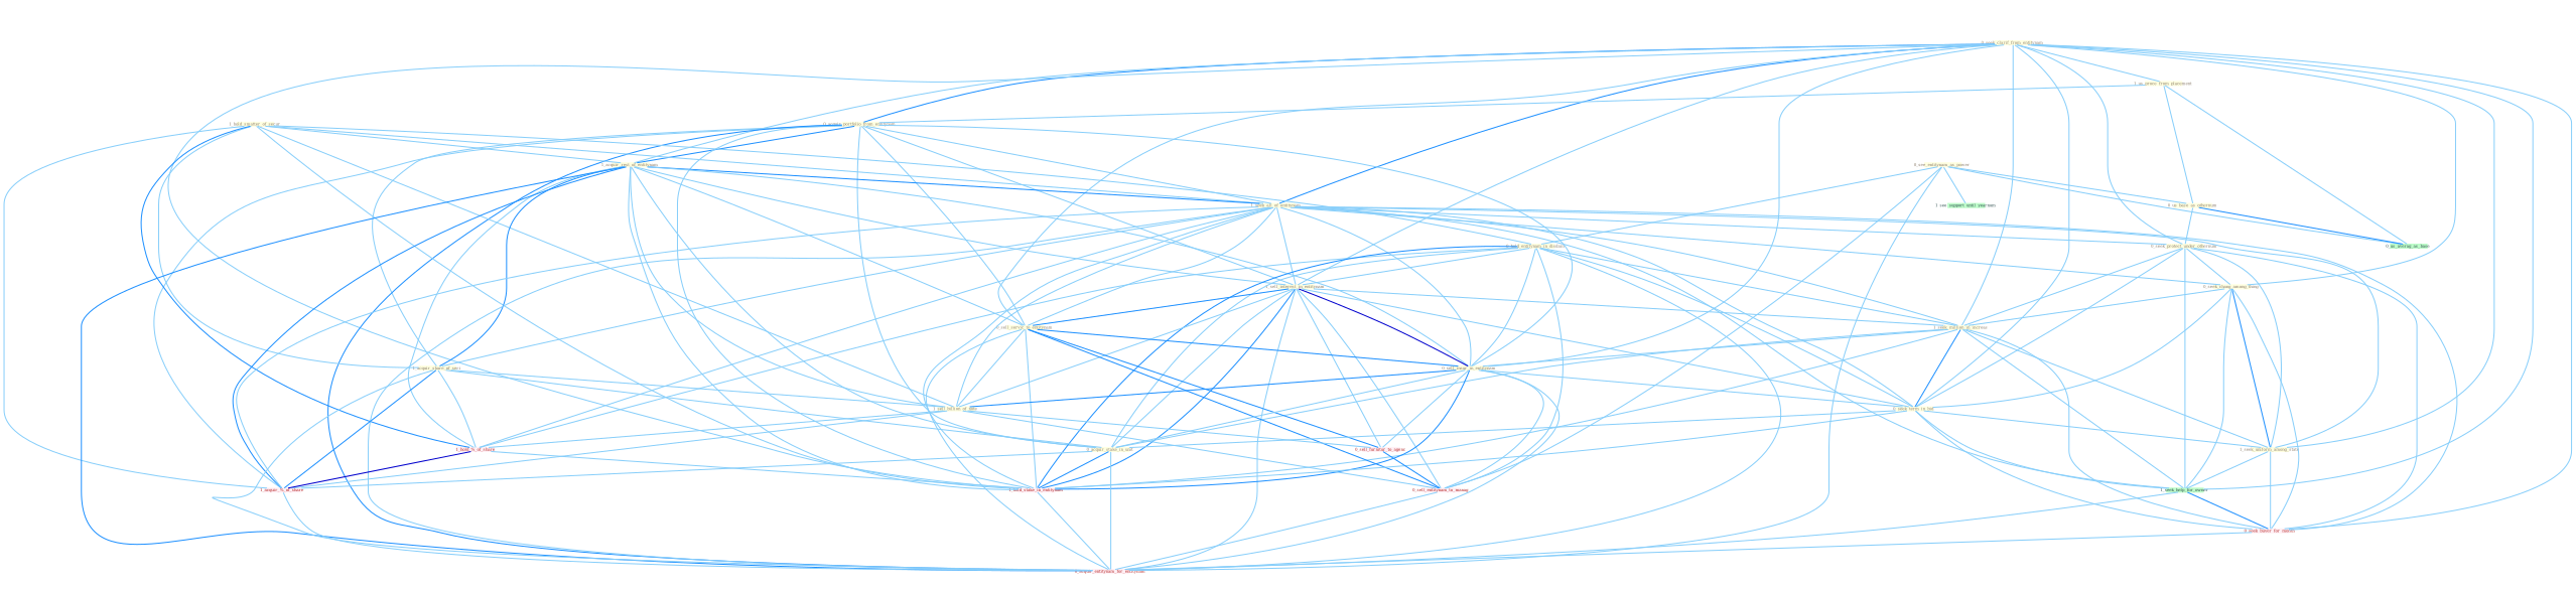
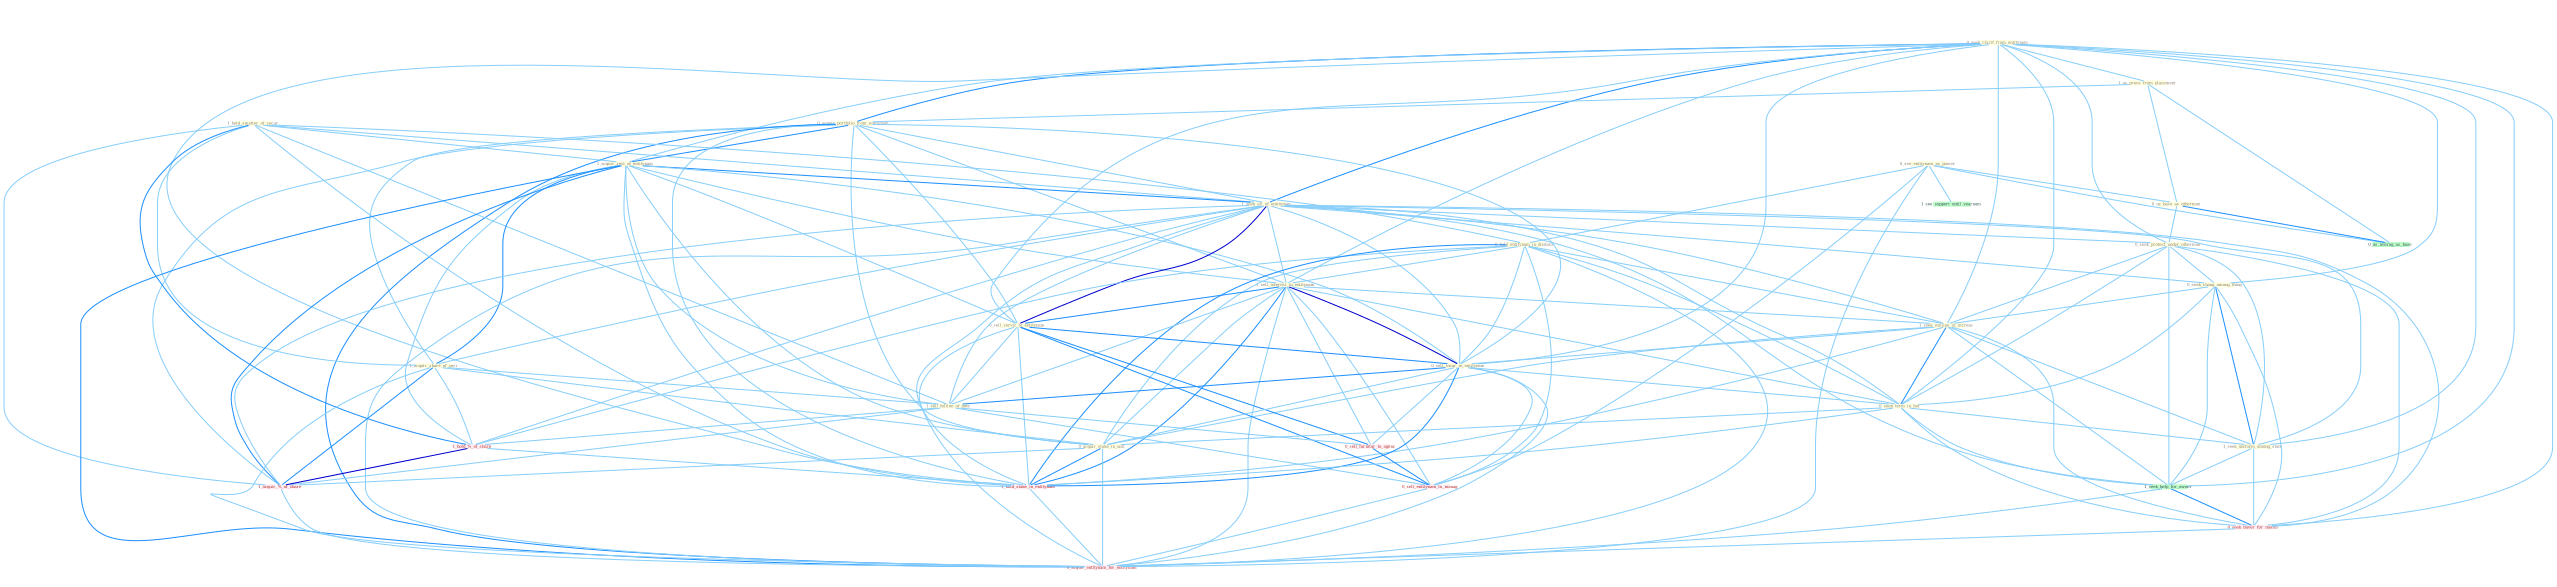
  graph {
    node [color="#ffffe0" fixedsize=true fontcolor="#8b7d6b" fontsize=4 shape=polygon style=filled]
    edge [color="#87cefa" w=1]
    "0_seek_clarif_from_entitynam " [height=.06 width=.5]
    "0_see_entitynam_as_power " [height=.06 width=.5]
    "1_us_proce_from_placement " [height=.06 width=.5]
    "0_acquir_portfolio_from_entitynam " [height=.06 width=.5]
    "1_hold_smatter_of_secur " [height=.06 width=.5]
    "1_acquir_rest_of_entitynam " [height=.06 width=.5]
    "0_us_base_as_othernum " [height=.06 width=.5]
    "1_seek_all_of_entitynam " [height=.06 width=.5]
    "0_hold_entitynam_in_disdain " [height=.06 width=.5]
    "1_sell_interest_in_entitynam " [height=.06 width=.5]
    "0_seek_protect_under_othernum " [height=.06 width=.5]
    "0_seek_chang_among_thing " [height=.06 width=.5]
    "1_seek_million_in_increas " [height=.06 width=.5]
    "0_sell_servic_to_entitynam " [height=.06 width=.5]
    "0_sell_insur_in_entitynam " [height=.06 width=.5]
    "1_acquir_share_of_seri " [height=.06 width=.5]
    "0_seek_term_in_bid " [height=.06 width=.5]
    "1_seek_uniform_among_state " [height=.06 width=.5]
    "0_acquir_stake_in_unit " [height=.06 width=.5]
    "1_sell_billion_of_note " [height=.06 width=.5]
    "1_hold_%_of_share " [color="#fff0f5" fontcolor="#b22222" height=.06 width=.5]
    "1_hold_stake_in_entitynam " [color="#fff0f5" fontcolor="#b22222" height=.06 width=.5]
    "0_seek_buyer_for_month " [color="#fff0f5" fontcolor="#b22222" height=.06 width=.5]
    "1_acquir_%_of_share " [color="#fff0f5" fontcolor="#b22222" height=.06 width=.5]
    "0_sell_furnitur_to_agenc " [color="#fff0f5" fontcolor="#b22222" height=.06 width=.5]
    "0_sell_entitynam_to_manag " [color="#fff0f5" fontcolor="#b22222" height=.06 width=.5]
    "0_acquir_entitynam_for_entitynam " [color="#fff0f5" fontcolor="#b22222" height=.06 width=.5]
    "1_seek_help_for_owner " [color="#BDFCC9" fontcolor="#2f4f4f" height=.06 width=.5]
    "1_see_support_until_yearnum " [color="#BDFCC9" fontcolor="#2f4f4f" height=.06 width=.5]
    "0_us_averag_as_base " [color="#BDFCC9" fontcolor="#2f4f4f" height=.06 width=.5]
    subgraph sub_1 {
      "0_seek_clarif_from_entitynam "
      "0_see_entitynam_as_power "
      "1_us_proce_from_placement "
      "0_acquir_portfolio_from_entitynam "
      "1_hold_smatter_of_secur "
      "1_acquir_rest_of_entitynam "
      "0_us_base_as_othernum "
      "1_seek_all_of_entitynam "
      "0_hold_entitynam_in_disdain "
      "1_sell_interest_in_entitynam "
      "0_seek_protect_under_othernum "
      "0_seek_chang_among_thing "
      "1_seek_million_in_increas "
      "0_sell_servic_to_entitynam "
      "0_sell_insur_in_entitynam "
      "1_acquir_share_of_seri "
      "0_seek_term_in_bid "
      "1_seek_uniform_among_state "
      "0_acquir_stake_in_unit "
      "1_sell_billion_of_note "
    }
    subgraph sub_2 {
      "1_hold_%_of_share "
      "1_hold_stake_in_entitynam "
      "0_seek_buyer_for_month "
      "1_acquir_%_of_share "
      "0_sell_furnitur_to_agenc "
      "0_sell_entitynam_to_manag "
      "0_acquir_entitynam_for_entitynam "
    }
    "0_seek_clarif_from_entitynam " -- "1_us_proce_from_placement "
    "0_seek_clarif_from_entitynam " -- "0_acquir_portfolio_from_entitynam " [color="#1e90ff" w=2]
    "0_seek_clarif_from_entitynam " -- "1_acquir_rest_of_entitynam "
    "0_seek_clarif_from_entitynam " -- "1_seek_all_of_entitynam " [color="#1e90ff" w=2]
    "0_seek_clarif_from_entitynam " -- "1_sell_interest_in_entitynam "
    "0_seek_clarif_from_entitynam " -- "0_seek_protect_under_othernum "
    "0_seek_clarif_from_entitynam " -- "0_seek_chang_among_thing "
    "0_seek_clarif_from_entitynam " -- "1_seek_million_in_increas "
    "0_seek_clarif_from_entitynam " -- "0_sell_servic_to_entitynam "
    "0_seek_clarif_from_entitynam " -- "0_sell_insur_in_entitynam "
    "0_seek_clarif_from_entitynam " -- "0_seek_term_in_bid "
    "0_seek_clarif_from_entitynam " -- "1_seek_uniform_among_state "
    "0_seek_clarif_from_entitynam " -- "1_hold_stake_in_entitynam "
    "0_seek_clarif_from_entitynam " -- "0_seek_buyer_for_month "
    "0_seek_clarif_from_entitynam " -- "1_seek_help_for_owner "
    "0_see_entitynam_as_power " -- "0_us_base_as_othernum "
    "0_see_entitynam_as_power " -- "0_hold_entitynam_in_disdain "
    "0_see_entitynam_as_power " -- "0_sell_entitynam_to_manag "
    "0_see_entitynam_as_power " -- "0_acquir_entitynam_for_entitynam "
    "0_see_entitynam_as_power " -- "1_see_support_until_yearnum "
    "0_see_entitynam_as_power " -- "0_us_averag_as_base "
    "1_us_proce_from_placement " -- "0_acquir_portfolio_from_entitynam "
    "1_us_proce_from_placement " -- "0_us_base_as_othernum "
    "1_us_proce_from_placement " -- "0_us_averag_as_base "
    "0_acquir_portfolio_from_entitynam " -- "1_acquir_rest_of_entitynam " [color="#1e90ff" w=2]
    "0_acquir_portfolio_from_entitynam " -- "1_seek_all_of_entitynam "
    "0_acquir_portfolio_from_entitynam " -- "1_sell_interest_in_entitynam "
    "0_acquir_portfolio_from_entitynam " -- "0_sell_servic_to_entitynam "
    "0_acquir_portfolio_from_entitynam " -- "0_sell_insur_in_entitynam "
    "0_acquir_portfolio_from_entitynam " -- "1_acquir_share_of_seri "
    "0_acquir_portfolio_from_entitynam " -- "0_acquir_stake_in_unit "
    "0_acquir_portfolio_from_entitynam " -- "1_hold_stake_in_entitynam "
    "0_acquir_portfolio_from_entitynam " -- "1_acquir_%_of_share "
    "0_acquir_portfolio_from_entitynam " -- "0_acquir_entitynam_for_entitynam " [color="#1e90ff" w=2]
    "1_hold_smatter_of_secur " -- "1_acquir_rest_of_entitynam "
    "1_hold_smatter_of_secur " -- "1_seek_all_of_entitynam "
    "1_hold_smatter_of_secur " -- "0_hold_entitynam_in_disdain "
    "1_hold_smatter_of_secur " -- "1_acquir_share_of_seri "
    "1_hold_smatter_of_secur " -- "1_sell_billion_of_note "
    "1_hold_smatter_of_secur " -- "1_hold_%_of_share " [color="#1e90ff" w=2]
    "1_hold_smatter_of_secur " -- "1_hold_stake_in_entitynam "
    "1_hold_smatter_of_secur " -- "1_acquir_%_of_share "
    "1_acquir_rest_of_entitynam " -- "1_seek_all_of_entitynam " [color="#1e90ff" w=2]
    "1_acquir_rest_of_entitynam " -- "1_sell_interest_in_entitynam "
    "1_acquir_rest_of_entitynam " -- "0_sell_servic_to_entitynam "
    "1_acquir_rest_of_entitynam " -- "0_sell_insur_in_entitynam "
    "1_acquir_rest_of_entitynam " -- "1_acquir_share_of_seri " [color="#1e90ff" w=2]
    "1_acquir_rest_of_entitynam " -- "0_acquir_stake_in_unit "
    "1_acquir_rest_of_entitynam " -- "1_sell_billion_of_note "
    "1_acquir_rest_of_entitynam " -- "1_hold_%_of_share "
    "1_acquir_rest_of_entitynam " -- "1_hold_stake_in_entitynam "
    "1_acquir_rest_of_entitynam " -- "1_acquir_%_of_share " [color="#1e90ff" w=2]
    "1_acquir_rest_of_entitynam " -- "0_acquir_entitynam_for_entitynam " [color="#1e90ff" w=2]
    "0_us_base_as_othernum " -- "0_seek_protect_under_othernum "
    "0_us_base_as_othernum " -- "0_us_averag_as_base " [color="#1e90ff" w=2]
    "1_seek_all_of_entitynam " -- "1_sell_interest_in_entitynam "
    "1_seek_all_of_entitynam " -- "0_seek_protect_under_othernum "
    "1_seek_all_of_entitynam " -- "0_seek_chang_among_thing "
    "1_seek_all_of_entitynam " -- "1_seek_million_in_increas "
-   "1_seek_all_of_entitynam " -- "0_sell_servic_to_entitynam "
+   "1_seek_all_of_entitynam " -- "0_sell_servic_to_entitynam " [color="#0000cd"]
    "1_seek_all_of_entitynam " -- "0_sell_insur_in_entitynam "
    "1_seek_all_of_entitynam " -- "1_acquir_share_of_seri "
    "1_seek_all_of_entitynam " -- "0_seek_term_in_bid "
    "1_seek_all_of_entitynam " -- "1_seek_uniform_among_state "
    "1_seek_all_of_entitynam " -- "1_sell_billion_of_note "
    "1_seek_all_of_entitynam " -- "1_hold_%_of_share "
    "1_seek_all_of_entitynam " -- "1_hold_stake_in_entitynam "
    "1_seek_all_of_entitynam " -- "0_seek_buyer_for_month "
    "1_seek_all_of_entitynam " -- "1_acquir_%_of_share "
    "1_seek_all_of_entitynam " -- "0_acquir_entitynam_for_entitynam "
    "1_seek_all_of_entitynam " -- "1_seek_help_for_owner "
    "0_hold_entitynam_in_disdain " -- "1_sell_interest_in_entitynam "
    "0_hold_entitynam_in_disdain " -- "1_seek_million_in_increas "
    "0_hold_entitynam_in_disdain " -- "0_sell_insur_in_entitynam "
    "0_hold_entitynam_in_disdain " -- "0_seek_term_in_bid "
    "0_hold_entitynam_in_disdain " -- "0_acquir_stake_in_unit "
    "0_hold_entitynam_in_disdain " -- "1_hold_%_of_share "
    "0_hold_entitynam_in_disdain " -- "1_hold_stake_in_entitynam " [color="#1e90ff" w=2]
    "0_hold_entitynam_in_disdain " -- "0_sell_entitynam_to_manag "
    "0_hold_entitynam_in_disdain " -- "0_acquir_entitynam_for_entitynam "
    "1_sell_interest_in_entitynam " -- "1_seek_million_in_increas "
    "1_sell_interest_in_entitynam " -- "0_sell_servic_to_entitynam " [color="#1e90ff" w=2]
    "1_sell_interest_in_entitynam " -- "0_sell_insur_in_entitynam " [color="#0000cd" w=3]
    "1_sell_interest_in_entitynam " -- "0_seek_term_in_bid "
    "1_sell_interest_in_entitynam " -- "0_acquir_stake_in_unit "
    "1_sell_interest_in_entitynam " -- "1_sell_billion_of_note "
    "1_sell_interest_in_entitynam " -- "1_hold_stake_in_entitynam " [color="#1e90ff" w=2]
    "1_sell_interest_in_entitynam " -- "0_sell_furnitur_to_agenc "
    "1_sell_interest_in_entitynam " -- "0_sell_entitynam_to_manag "
    "1_sell_interest_in_entitynam " -- "0_acquir_entitynam_for_entitynam "
    "0_seek_protect_under_othernum " -- "0_seek_chang_among_thing "
    "0_seek_protect_under_othernum " -- "1_seek_million_in_increas "
    "0_seek_protect_under_othernum " -- "0_seek_term_in_bid "
    "0_seek_protect_under_othernum " -- "1_seek_uniform_among_state "
    "0_seek_protect_under_othernum " -- "0_seek_buyer_for_month "
    "0_seek_protect_under_othernum " -- "1_seek_help_for_owner "
    "0_seek_chang_among_thing " -- "1_seek_million_in_increas "
    "0_seek_chang_among_thing " -- "0_seek_term_in_bid "
    "0_seek_chang_among_thing " -- "1_seek_uniform_among_state " [color="#1e90ff" w=2]
    "0_seek_chang_among_thing " -- "0_seek_buyer_for_month "
    "0_seek_chang_among_thing " -- "1_seek_help_for_owner "
    "1_seek_million_in_increas " -- "0_sell_insur_in_entitynam "
    "1_seek_million_in_increas " -- "0_seek_term_in_bid " [color="#1e90ff" w=2]
    "1_seek_million_in_increas " -- "1_seek_uniform_among_state "
    "1_seek_million_in_increas " -- "0_acquir_stake_in_unit "
    "1_seek_million_in_increas " -- "1_hold_stake_in_entitynam "
    "1_seek_million_in_increas " -- "0_seek_buyer_for_month "
    "1_seek_million_in_increas " -- "1_seek_help_for_owner "
    "0_sell_servic_to_entitynam " -- "0_sell_insur_in_entitynam " [color="#1e90ff" w=2]
    "0_sell_servic_to_entitynam " -- "1_sell_billion_of_note "
    "0_sell_servic_to_entitynam " -- "1_hold_stake_in_entitynam "
    "0_sell_servic_to_entitynam " -- "0_sell_furnitur_to_agenc " [color="#1e90ff" w=2]
    "0_sell_servic_to_entitynam " -- "0_sell_entitynam_to_manag " [color="#1e90ff" w=2]
    "0_sell_servic_to_entitynam " -- "0_acquir_entitynam_for_entitynam "
    "0_sell_insur_in_entitynam " -- "0_seek_term_in_bid "
    "0_sell_insur_in_entitynam " -- "0_acquir_stake_in_unit "
    "0_sell_insur_in_entitynam " -- "1_sell_billion_of_note " [color="#1e90ff"]
    "0_sell_insur_in_entitynam " -- "1_hold_stake_in_entitynam " [color="#1e90ff" w=2]
    "0_sell_insur_in_entitynam " -- "0_sell_furnitur_to_agenc "
    "0_sell_insur_in_entitynam " -- "0_sell_entitynam_to_manag "
    "0_sell_insur_in_entitynam " -- "0_acquir_entitynam_for_entitynam "
    "1_acquir_share_of_seri " -- "0_acquir_stake_in_unit "
    "1_acquir_share_of_seri " -- "1_sell_billion_of_note "
    "1_acquir_share_of_seri " -- "1_hold_%_of_share "
    "1_acquir_share_of_seri " -- "1_acquir_%_of_share " [color="#1e90ff" w=2]
    "1_acquir_share_of_seri " -- "0_acquir_entitynam_for_entitynam "
    "0_seek_term_in_bid " -- "1_seek_uniform_among_state "
    "0_seek_term_in_bid " -- "0_acquir_stake_in_unit "
    "0_seek_term_in_bid " -- "1_hold_stake_in_entitynam "
    "0_seek_term_in_bid " -- "0_seek_buyer_for_month "
    "0_seek_term_in_bid " -- "1_seek_help_for_owner "
    "1_seek_uniform_among_state " -- "0_seek_buyer_for_month "
    "1_seek_uniform_among_state " -- "1_seek_help_for_owner "
    "0_acquir_stake_in_unit " -- "1_hold_stake_in_entitynam " [color="#1e90ff" w=2]
    "0_acquir_stake_in_unit " -- "1_acquir_%_of_share "
    "0_acquir_stake_in_unit " -- "0_acquir_entitynam_for_entitynam "
    "1_sell_billion_of_note " -- "1_hold_%_of_share "
    "1_sell_billion_of_note " -- "1_acquir_%_of_share "
    "1_sell_billion_of_note " -- "0_sell_furnitur_to_agenc "
    "1_sell_billion_of_note " -- "0_sell_entitynam_to_manag "
    "1_hold_%_of_share " -- "1_hold_stake_in_entitynam "
    "1_hold_%_of_share " -- "1_acquir_%_of_share " [color="#0000cd" w=3]
    "1_hold_stake_in_entitynam " -- "0_acquir_entitynam_for_entitynam "
    "0_seek_buyer_for_month " -- "0_acquir_entitynam_for_entitynam "
    "1_acquir_%_of_share " -- "0_acquir_entitynam_for_entitynam "
    "0_sell_furnitur_to_agenc " -- "0_sell_entitynam_to_manag " [color="#1e90ff" w=2]
    "0_sell_entitynam_to_manag " -- "0_acquir_entitynam_for_entitynam "
    "1_seek_help_for_owner " -- "0_seek_buyer_for_month " [color="#1e90ff" w=2]
    "1_seek_help_for_owner " -- "0_acquir_entitynam_for_entitynam "
  }
